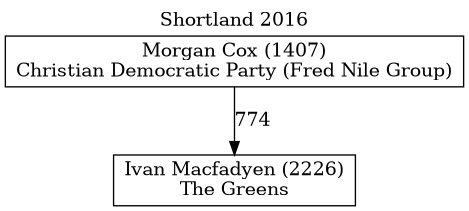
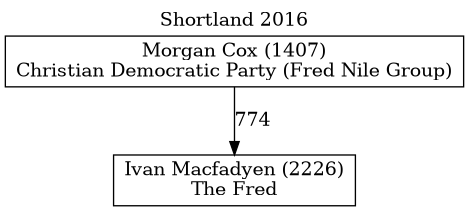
  digraph {
    label="Shortland 2016"
    labelloc=t
    mclimit=10
    node [shape=box]
    n1 [label="Morgan Cox (1407)\nChristian Democratic Party (Fred Nile Group)"]
-   n2 [label="Ivan Macfadyen (2226)\nThe Greens"]
+   n2 [label="Ivan Macfadyen (2226)\nThe Fred"]
    n1 -> n2 [label=774]
  }
